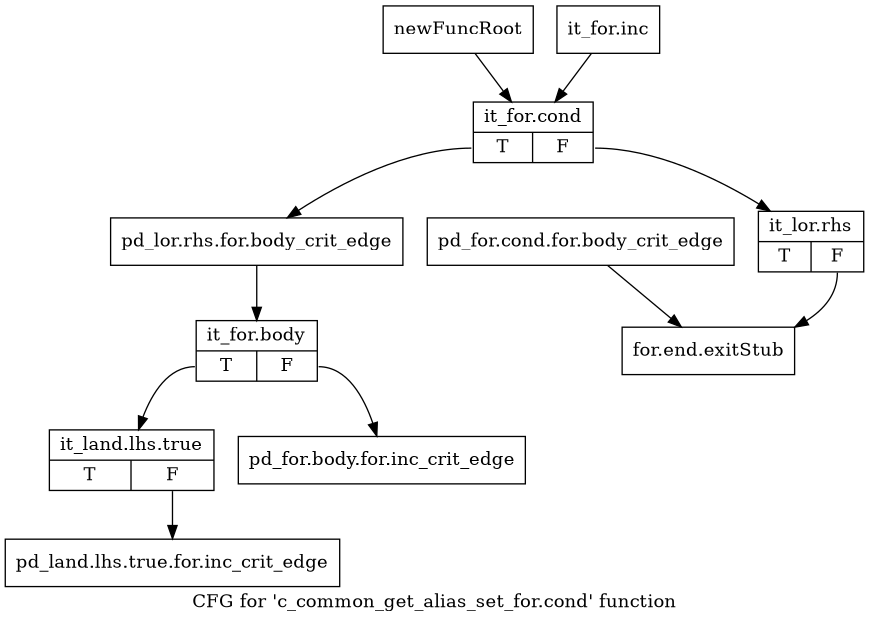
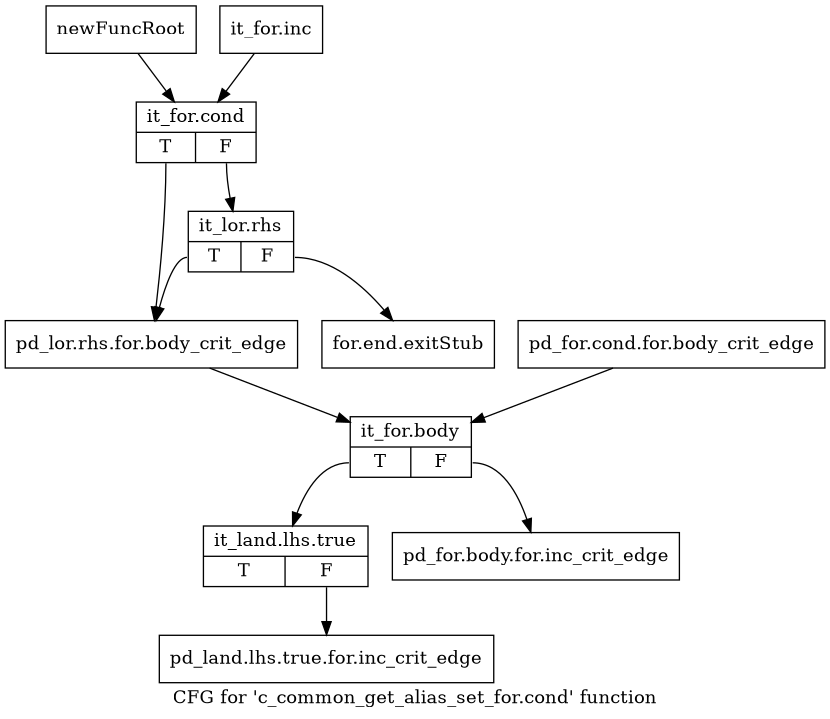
  digraph {
    label="CFG for 'c_common_get_alias_set_for.cond' function"
    node [shape=record]
    n1 [label="{newFuncRoot}"]
    n2 [label="{it_for.cond|{<s0>T|<s1>F}}"]
    n3 [label="{it_lor.rhs|{<s0>T|<s1>F}}"]
    n4 [label="{pd_lor.rhs.for.body_crit_edge}"]
    n5 [label="{pd_for.cond.for.body_crit_edge}"]
    n6 [label="{it_for.body|{<s0>T|<s1>F}}"]
    n7 [label="{for.end.exitStub}"]
    n8 [label="{it_land.lhs.true|{<s0>T|<s1>F}}"]
    n9 [label="{pd_for.body.for.inc_crit_edge}"]
    n10 [label="{pd_land.lhs.true.for.inc_crit_edge}"]
    n11 [label="{it_for.inc}"]
    n1 -> n2
    n2 -> n3 [tailport=s1]
    n2 -> n4 [tailport=s0]
+   n3 -> n4 [tailport=s0]
    n3 -> n7 [tailport=s1]
    n4 -> n6
-   n5 -> n7
+   n5 -> n6
    n6 -> n8 [tailport=s0]
    n6 -> n9 [tailport=s1]
    n8 -> n10 [tailport=s1]
    n11 -> n2
  }
